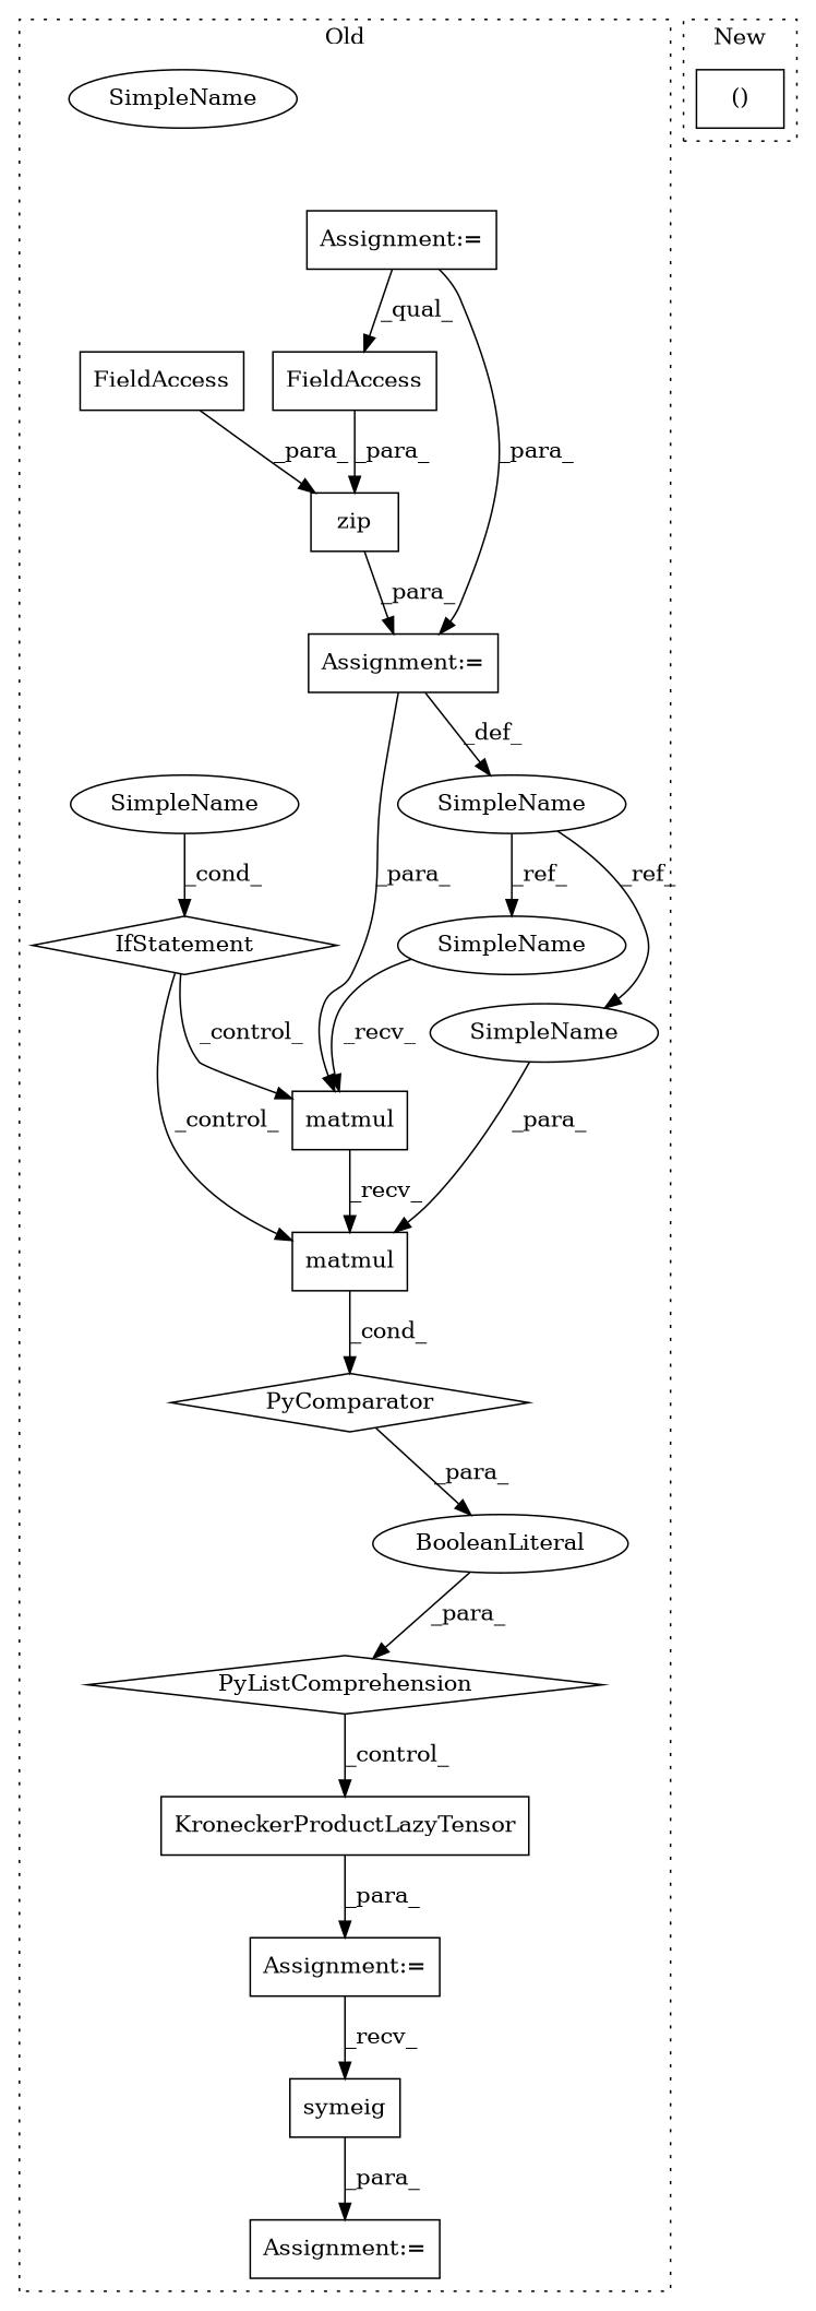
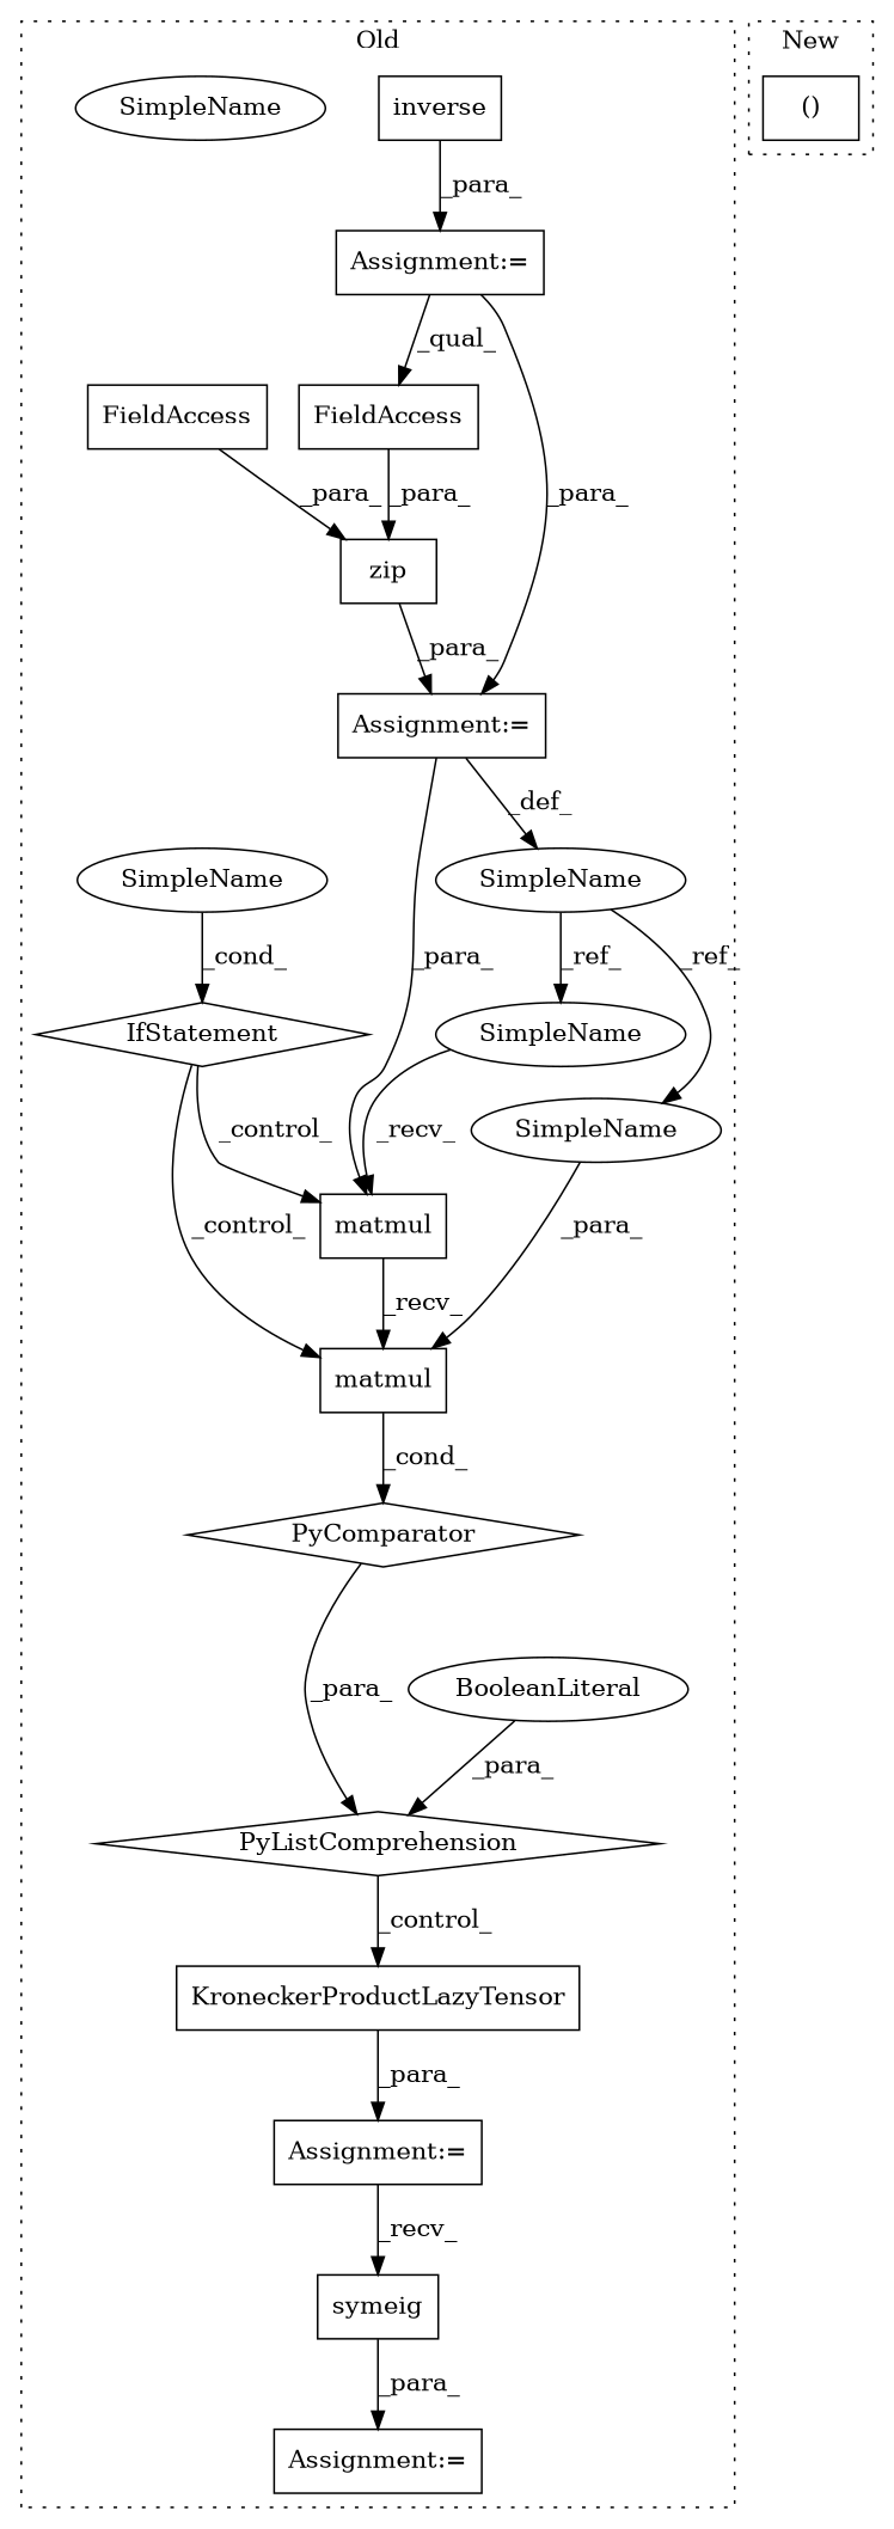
  digraph {
    node [a=32 l=1 s=3593 shape=box]
+   n1 [l=9 label=inverse s=3405]
    n2 [a=7 l=2 label="Assignment:=" s=3700]
    n3 [a=7 label="Assignment:=" s=3435]
    n4 [l="44,-5" label=KroneckerProductLazyTensor s="3436,3663"]
    n5 [a=109 l=183 label=PyListComprehension s=3480 shape=diamond]
    n6 [a=113 l=62 label=PyComparator shape=diamond]
    n7 [l="7,1" label=symeig s="3712,3723"]
    n8 [l="4,1" label=zip s="3600,3645"]
    n9 [a=9 l=4 label=BooleanLiteral s=3719 shape=ellipse]
    n10 [l="7,1" label=matmul s="3492,3500"]
    n11 [l="7,1" label=matmul s="3482,3490"]
    n12 [a=42 l=5 label=SimpleName s=3650 shape=ellipse]
    n13 [a=42 label=SimpleName s=3596 shape=ellipse]
    n14 [a=22 l=15 label=FieldAccess s=3604]
    n15 [a=22 l=25 label=FieldAccess s=3620]
    n16 [a=25 l=62 label=IfStatement shape=diamond]
    n17 [a=7 l=62 label="Assignment:="]
    n18 [a=7 label="Assignment:=" s=3393]
    n19 [a=42 l=5 label=SimpleName s=3650 shape=ellipse]
    n20 [a=42 label=SimpleName s=3480 shape=ellipse]
    n21 [a=42 label=SimpleName s=3499 shape=ellipse]
    n22 [a=106 l=40 label="()" s=3999]
    subgraph cluster_1 {
      label=Old
      style=dotted
+     n1
      n2
      n3
      n4
      n5
      n6
      n7
      n8
      n9
      n10
      n11
      n12
      n13
      n14
      n15
      n16
      n17
      n18
      n19
      n20
      n21
    }
    subgraph cluster_2 {
      label=New
      style=dotted
      n22
    }
+   n1 -> n18 [label=_para_]
    n3 -> n7 [label=_recv_]
    n4 -> n3 [label=_para_]
    n5 -> n4 [label=_control_]
-   n6 -> n9 [label=_para_]
+   n6 -> n5 [label=_para_]
    n7 -> n2 [label=_para_]
    n8 -> n17 [label=_para_]
    n9 -> n5 [label=_para_]
    n10 -> n6 [label=_cond_]
    n11 -> n10 [label=_recv_]
    n13 -> n20 [label=_ref_]
    n13 -> n21 [label=_ref_]
    n14 -> n8 [label=_para_]
    n15 -> n8 [label=_para_]
    n16 -> n10 [label=_control_]
    n16 -> n11 [label=_control_]
    n17 -> n11 [label=_para_]
    n17 -> n13 [label=_def_]
    n18 -> n15 [label=_qual_]
    n18 -> n17 [label=_para_]
    n19 -> n16 [label=_cond_]
    n20 -> n11 [label=_recv_]
    n21 -> n10 [label=_para_]
  }
